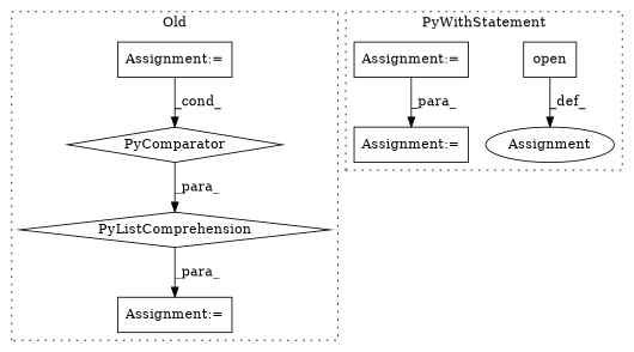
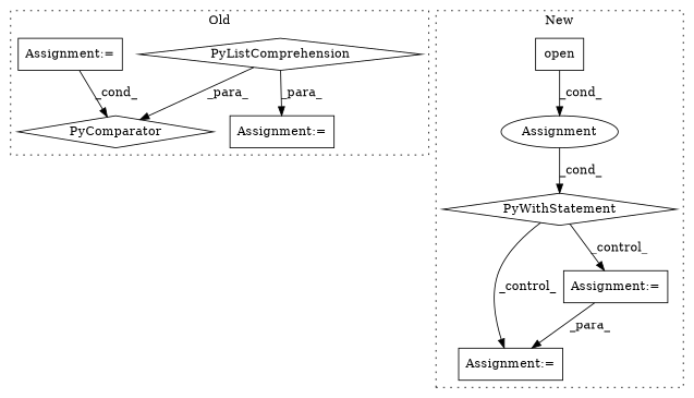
  digraph {
    node [a=7 l=20 s=1823 shape=box]
    n1 [a=109 l=95 label=PyListComprehension s=1756 shape=diamond]
    n2 [a=113 label=PyComparator shape=diamond]
    n3 [label="Assignment:="]
    n4 [l=12 label="Assignment:=" s=1744]
    n5 [a=32 l="5,1" label=open s="288,304"]
    n6 [l=1 label="Assignment:=" s=481]
    n7 [a=42 label=Assignment shape=ellipse l="" s=""]
+   n8 [a=104 l="10,2" label=PyWithStatement s="278,305" shape=diamond]
    n9 [l=22 label="Assignment:=" s=418]
    subgraph cluster_1 {
      label=Old
      style=dotted
      n1
      n2
      n3
      n4
    }
    subgraph cluster_2 {
-     label=PyWithStatement
+     label=New
      style=dotted
      n5
      n6
      n7
+     n8
      n9
    }
    n1 -> n4 [label=_para_]
-   n2 -> n1 [label=_para_]
+   n1 -> n2 [label=_para_]
    n3 -> n2 [label=_cond_]
-   n5 -> n7 [label=_def_]
+   n5 -> n7 [label=_cond_]
+   n7 -> n8 [label=_cond_]
+   n8 -> n6 [label=_control_]
+   n8 -> n9 [label=_control_]
    n9 -> n6 [label=_para_]
  }
